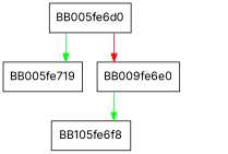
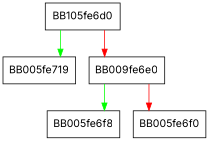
  digraph {
    fontname=Inter
    splines=ortho
    node [fontname=Inter shape=box]
    edge [color=green fontname=Inter]
    n1 [label=BB005fe719]
-   BB005fe6d0
+   BB005fe6d0 [label=BB105fe6d0]
    n3 [label=BB009fe6e0]
-   BB005fe6f8 [label=BB105fe6f8]
+   BB005fe6f8
+   BB005fe6f0
    BB005fe6d0 -> n1
    BB005fe6d0 -> n3 [color=red]
    n3 -> BB005fe6f8
+   n3 -> BB005fe6f0 [color=red]
  }
